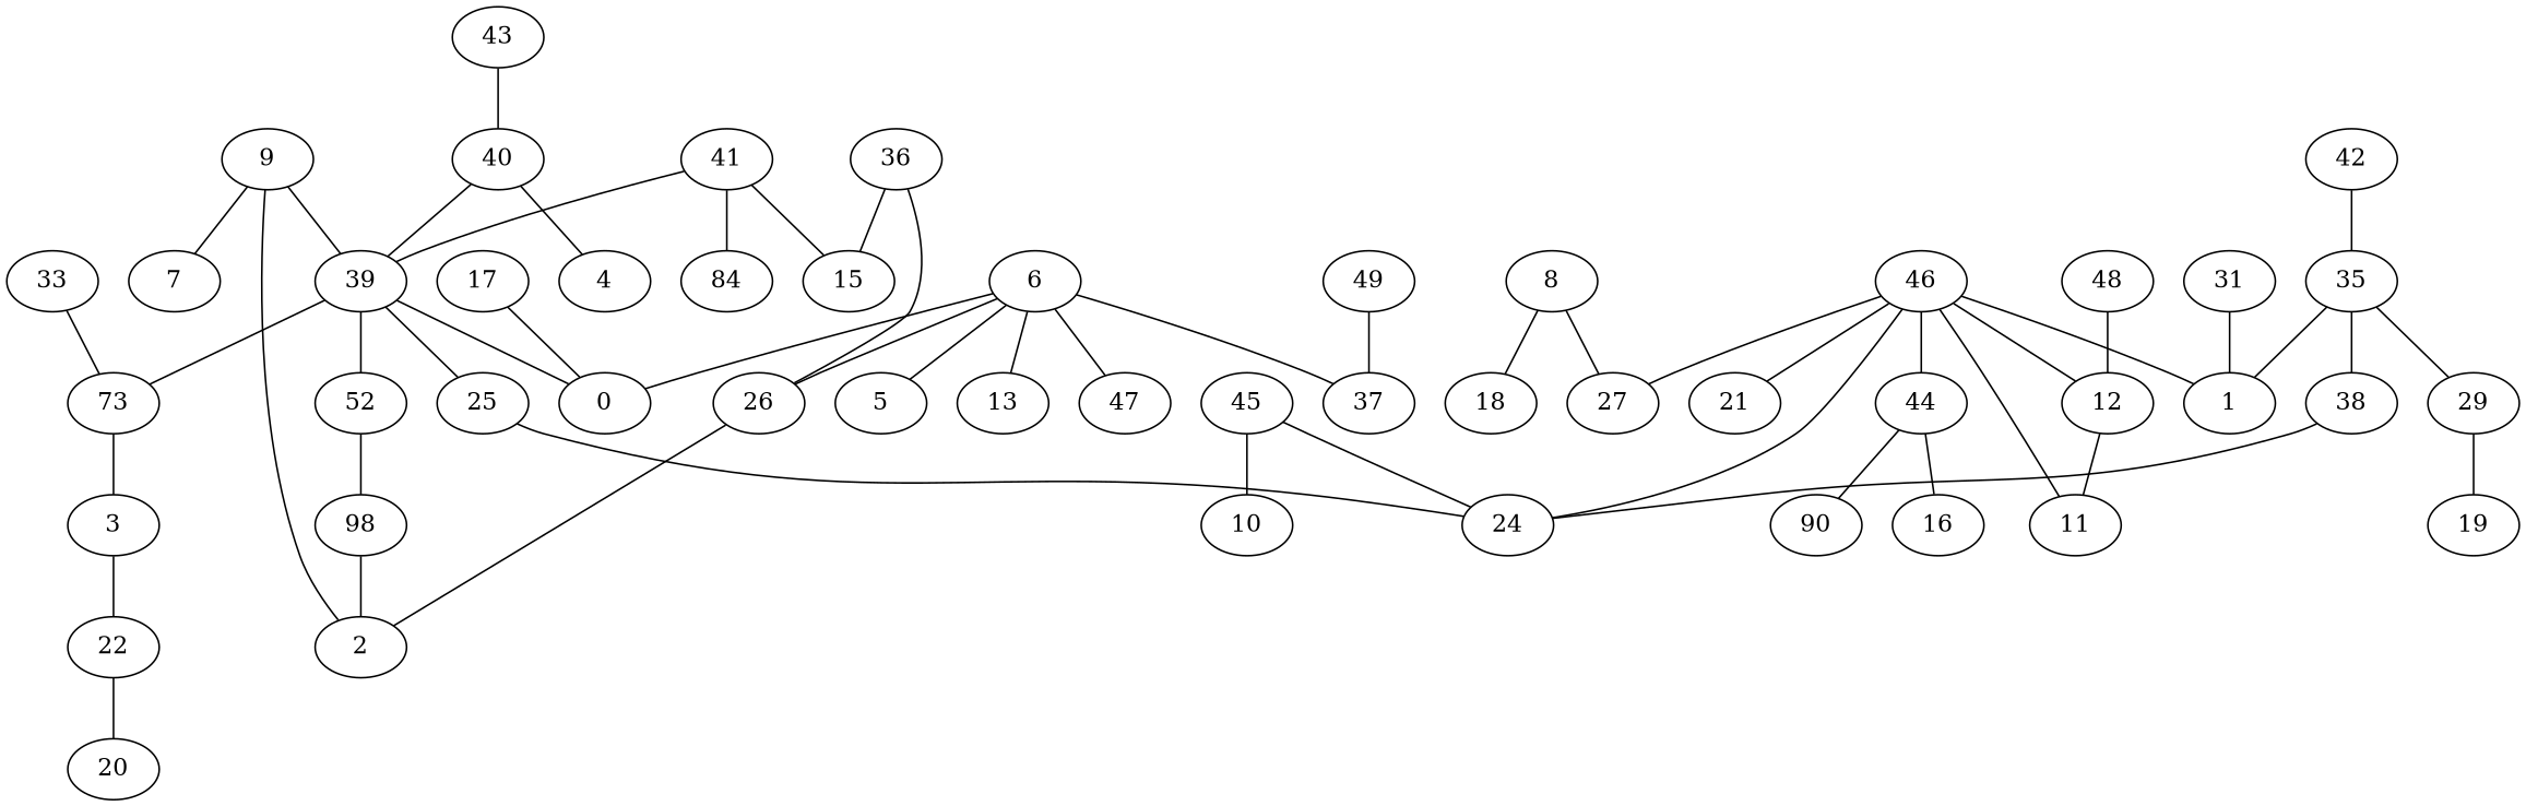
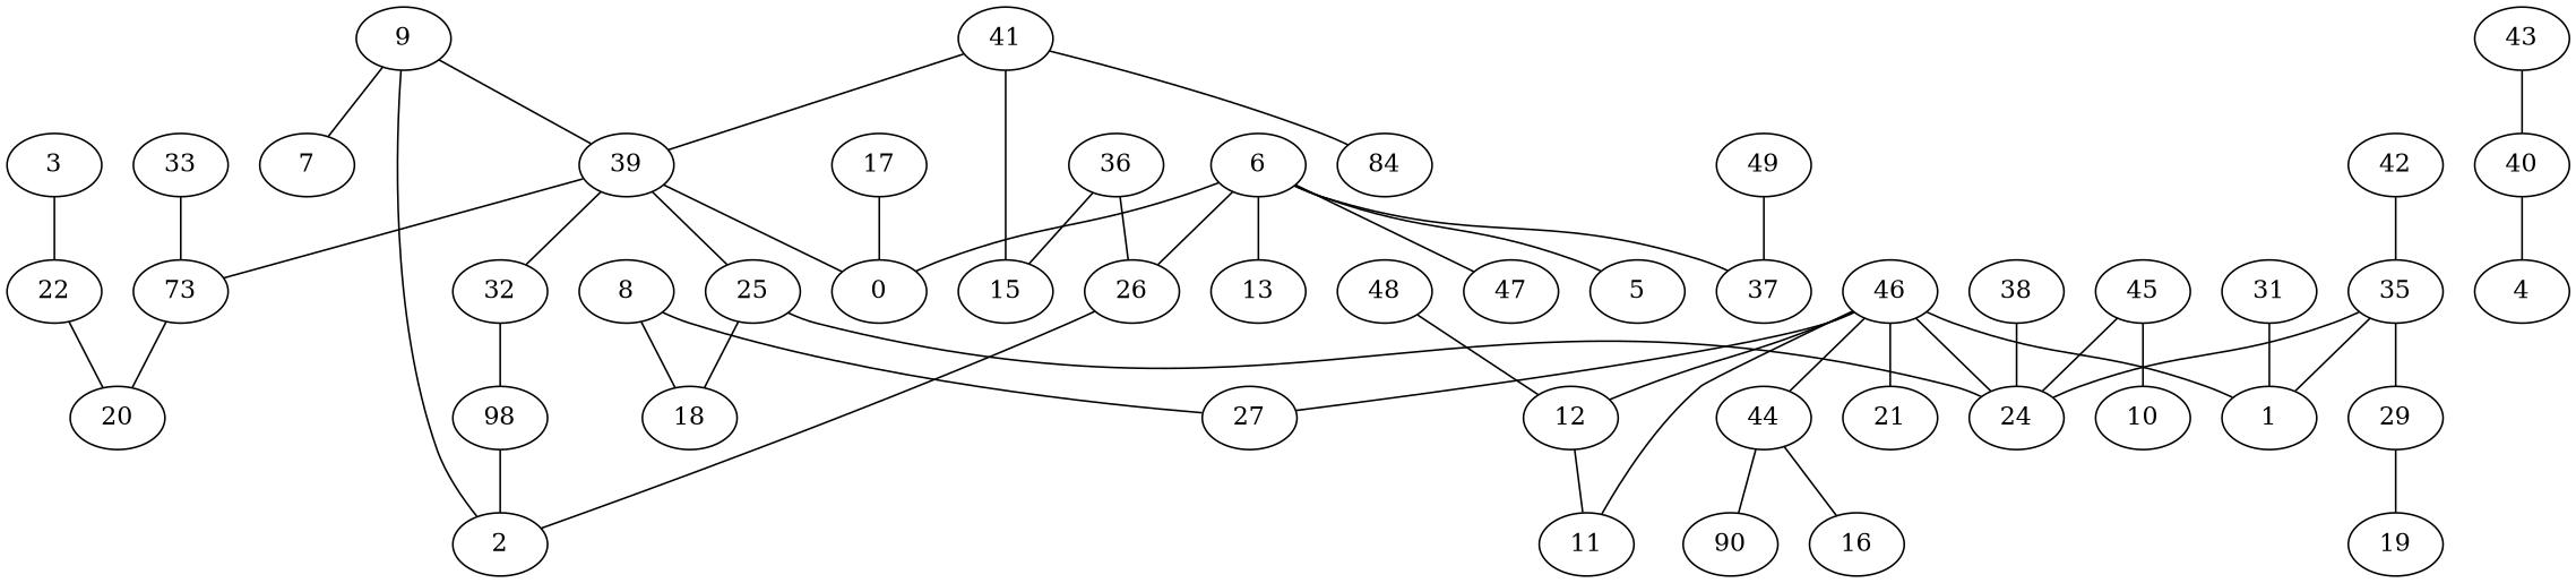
  digraph {
    edge [color=black dir=none]
    33
    n2 [label=73]
    20
    43
    40
    39
    4
    8
    27
    18
    48
    12
    11
    38
    24
    31
    1
    22
    29
    19
    46
    44
    21
    n24 [label=90]
    16
    9
    7
    2
    0
-   32 [label=52]
+   32
    25
    17
    36
    15
    26
    3
    45
    10
    6
    47
    5
    37
    13
    n44 [label=98]
    41
    n46 [label=84]
    42
    35
    49
    subgraph sub_1 {
      33
      n2
      20
      43
      40
      39
      4
      8
      27
      18
      48
      12
      11
      38
      24
      31
      1
      22
      29
      19
      46
      44
      21
      n24
      16
      9
      7
      2
      0
      32
      25
      17
      36
      15
      26
      3
      45
      10
      6
      47
      5
      37
      13
      n44
      41
      n46
      42
      35
      49
    }
    33 -> n2
-   n2 -> 3
+   n2 -> 20
    43 -> 40
-   40 -> 39
    40 -> 4
    39 -> n2
    39 -> 0
    39 -> 32
    39 -> 25
    8 -> 27
    8 -> 18
    48 -> 12
    12 -> 11
    38 -> 24
    31 -> 1
    22 -> 20
    29 -> 19
    46 -> 27
    46 -> 12
    46 -> 11
    46 -> 24
    46 -> 1
    46 -> 44
    46 -> 21
    44 -> n24
    44 -> 16
    9 -> 39
    9 -> 7
    9 -> 2
    32 -> n44
+   25 -> 18
    25 -> 24
    17 -> 0
    36 -> 15
    36 -> 26
    26 -> 2
    3 -> 22
    45 -> 24
    45 -> 10
    6 -> 0
    6 -> 26
    6 -> 47
    6 -> 5
    6 -> 37
    6 -> 13
    n44 -> 2
    41 -> 39
    41 -> 15
    41 -> n46
    42 -> 35
-   35 -> 38
+   35 -> 24
    35 -> 1
    35 -> 29
    49 -> 37
  }
